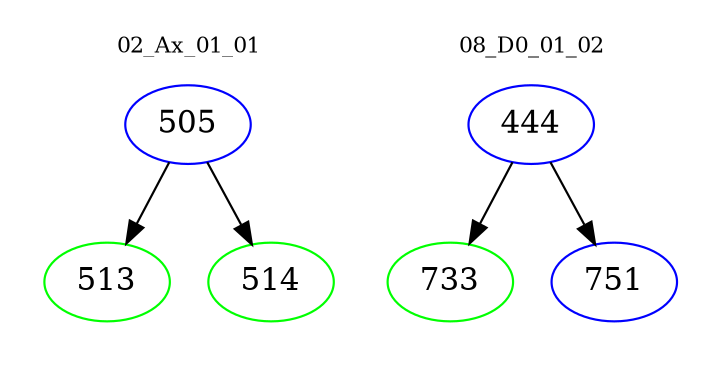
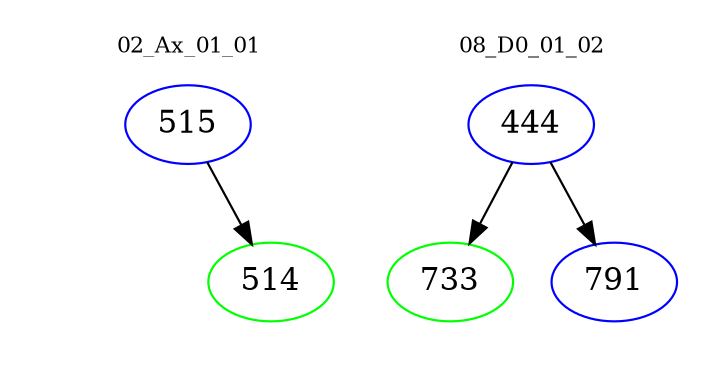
  digraph {
    node [color=blue]
    edge [color=black]
-   n1 [label=505]
-   n2 [color=green label=513]
+   n1 [label=515]
    n3 [color=green label=514]
    n4 [label=444]
    n5 [color=green label=733]
-   n6 [label=751]
+   n6 [label=791]
    subgraph cluster_1 {
      color=white
      fontsize=10
      label="02_Ax_01_01"
      n1
-     n2
      n3
    }
    subgraph cluster_2 {
      color=white
      fontsize=10
      label="08_D0_01_02"
      n4
      n5
      n6
    }
-   n1 -> n2
    n1 -> n3
    n4 -> n5
    n4 -> n6
  }
